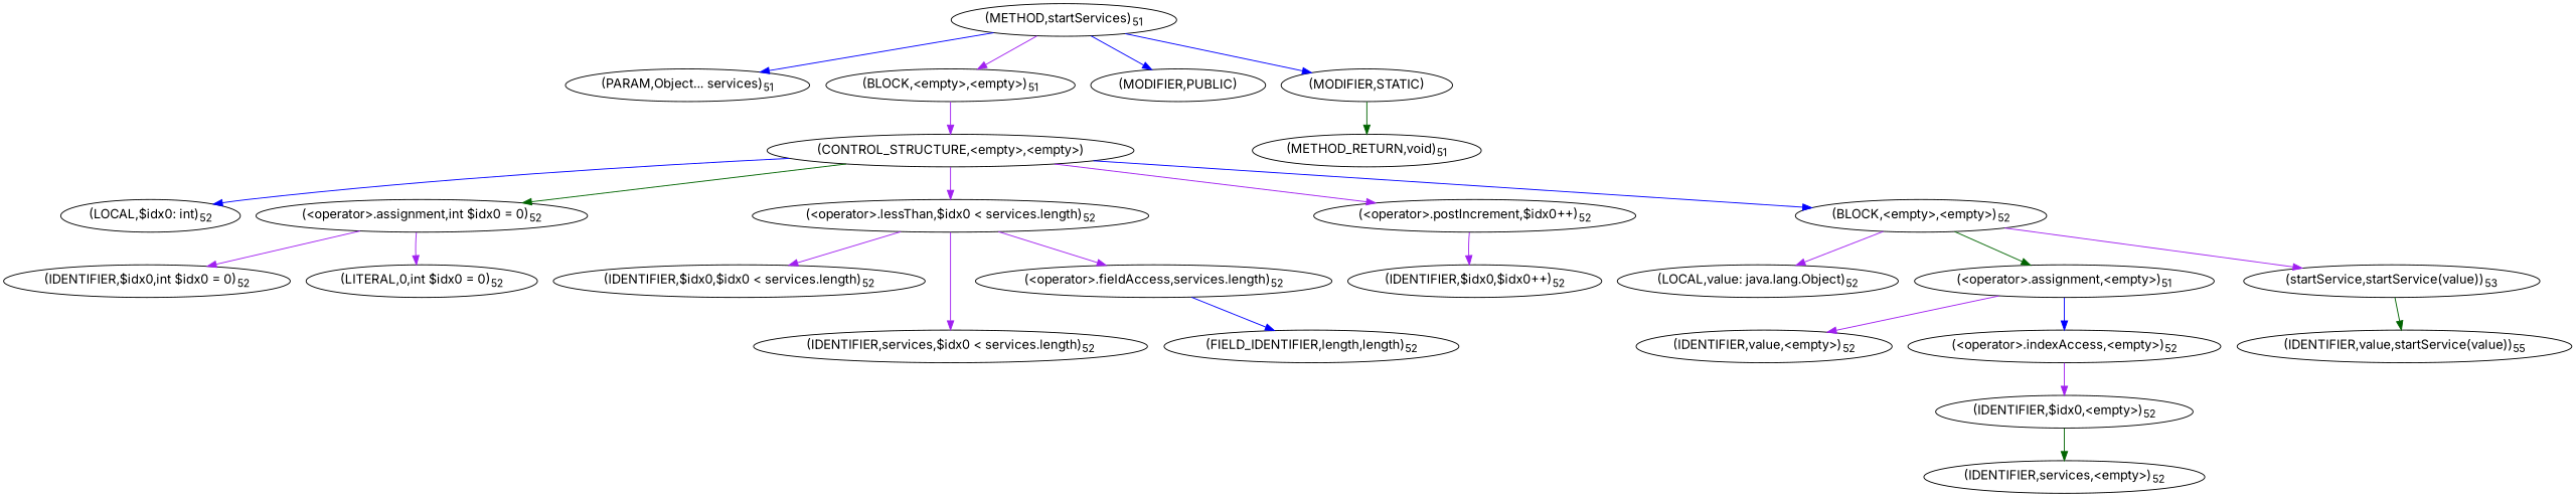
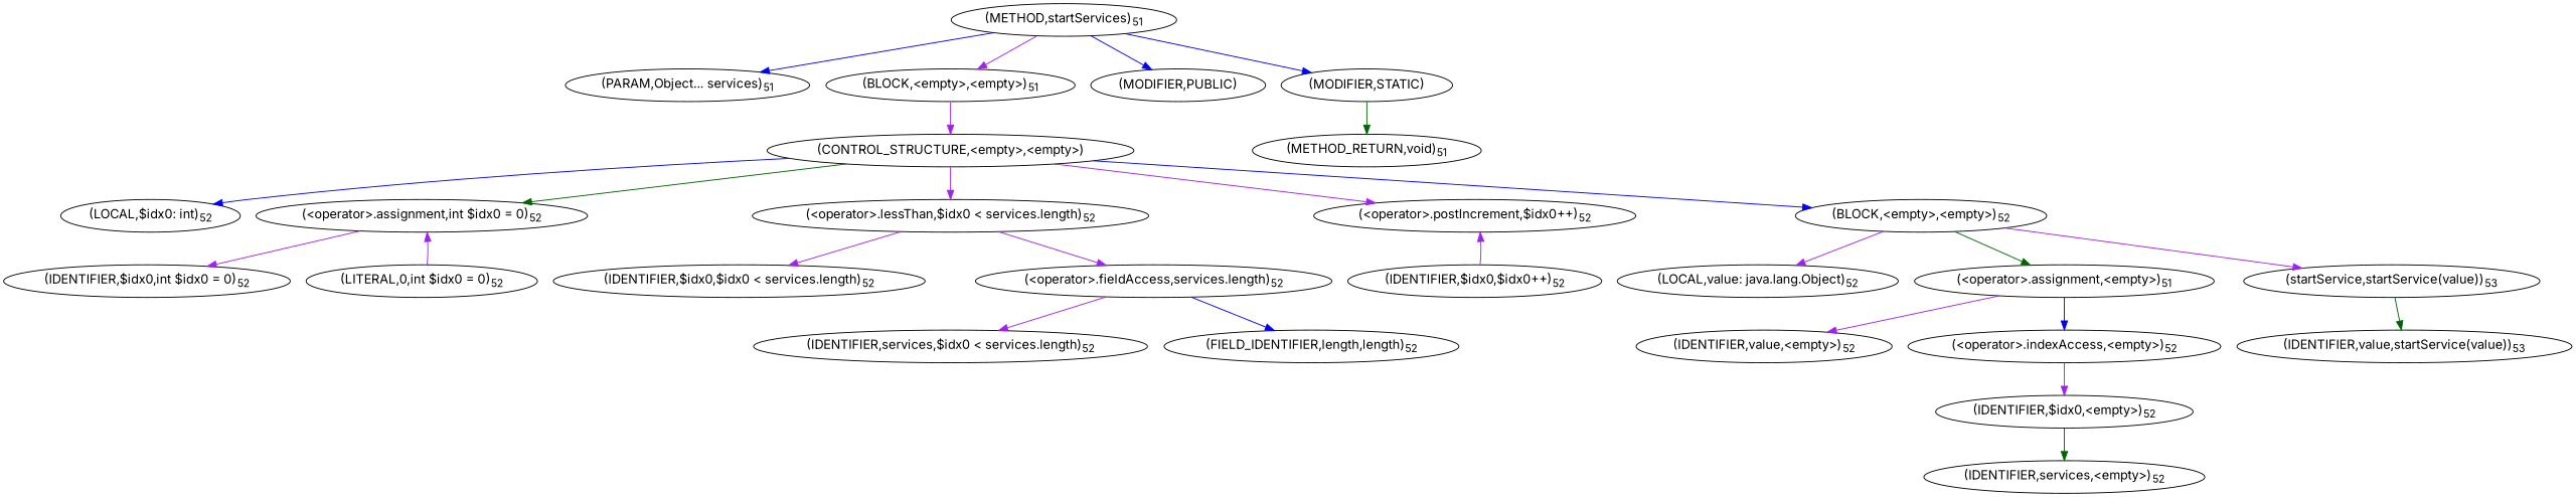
  digraph {
    fontname=Inter
    node [fontname=Inter]
    edge [color=purple fontname=Inter]
    n1 [label=<(METHOD,startServices)<SUB>51</SUB>>]
    n2 [label=<(PARAM,Object... services)<SUB>51</SUB>>]
    n3 [label=<(BLOCK,&lt;empty&gt;,&lt;empty&gt;)<SUB>51</SUB>>]
    n4 [label=<(MODIFIER,PUBLIC)>]
    n5 [label=<(MODIFIER,STATIC)>]
    n6 [label=<(CONTROL_STRUCTURE,&lt;empty&gt;,&lt;empty&gt;)>]
    n7 [label=<(METHOD_RETURN,void)<SUB>51</SUB>>]
    n8 [label=<(LOCAL,$idx0: int)<SUB>52</SUB>>]
    n9 [label=<(&lt;operator&gt;.assignment,int $idx0 = 0)<SUB>52</SUB>>]
    n10 [label=<(&lt;operator&gt;.lessThan,$idx0 &lt; services.length)<SUB>52</SUB>>]
    n11 [label=<(&lt;operator&gt;.postIncrement,$idx0++)<SUB>52</SUB>>]
    n12 [label=<(BLOCK,&lt;empty&gt;,&lt;empty&gt;)<SUB>52</SUB>>]
    n13 [label=<(IDENTIFIER,$idx0,int $idx0 = 0)<SUB>52</SUB>>]
    n14 [label=<(LITERAL,0,int $idx0 = 0)<SUB>52</SUB>>]
    n15 [label=<(IDENTIFIER,$idx0,$idx0 &lt; services.length)<SUB>52</SUB>>]
    n16 [label=<(&lt;operator&gt;.fieldAccess,services.length)<SUB>52</SUB>>]
    n17 [label=<(IDENTIFIER,$idx0,$idx0++)<SUB>52</SUB>>]
    n18 [label=<(LOCAL,value: java.lang.Object)<SUB>52</SUB>>]
    n19 [label=<(&lt;operator&gt;.assignment,&lt;empty&gt;)<SUB>51</SUB>>]
    n20 [label=<(startService,startService(value))<SUB>53</SUB>>]
    n21 [label=<(IDENTIFIER,services,$idx0 &lt; services.length)<SUB>52</SUB>>]
    n22 [label=<(FIELD_IDENTIFIER,length,length)<SUB>52</SUB>>]
    n23 [label=<(IDENTIFIER,value,&lt;empty&gt;)<SUB>52</SUB>>]
    n24 [label=<(&lt;operator&gt;.indexAccess,&lt;empty&gt;)<SUB>52</SUB>>]
-   n25 [label=<(IDENTIFIER,value,startService(value))<SUB>55</SUB>>]
+   n25 [label=<(IDENTIFIER,value,startService(value))<SUB>53</SUB>>]
    n26 [label=<(IDENTIFIER,$idx0,&lt;empty&gt;)<SUB>52</SUB>>]
    n27 [label=<(IDENTIFIER,services,&lt;empty&gt;)<SUB>52</SUB>>]
    n1 -> n2 [color=blue]
    n1 -> n3
    n1 -> n4 [color=blue]
    n1 -> n5 [color=blue]
    n3 -> n6
    n5 -> n7 [color=darkgreen]
    n6 -> n8 [color=blue]
    n6 -> n9 [color=darkgreen]
    n6 -> n10
    n6 -> n11
    n6 -> n12 [color=blue]
    n9 -> n13
-   n9 -> n14
+   n14 -> n9
    n10 -> n15
    n10 -> n16
-   n11 -> n17
+   n17 -> n11
    n12 -> n18
    n12 -> n19 [color=darkgreen]
    n12 -> n20
-   n10 -> n21
+   n16 -> n21
    n16 -> n22 [color=blue]
    n19 -> n23
    n19 -> n24 [color=blue]
    n20 -> n25 [color=darkgreen]
    n24 -> n26
    n26 -> n27 [color=darkgreen]
  }
